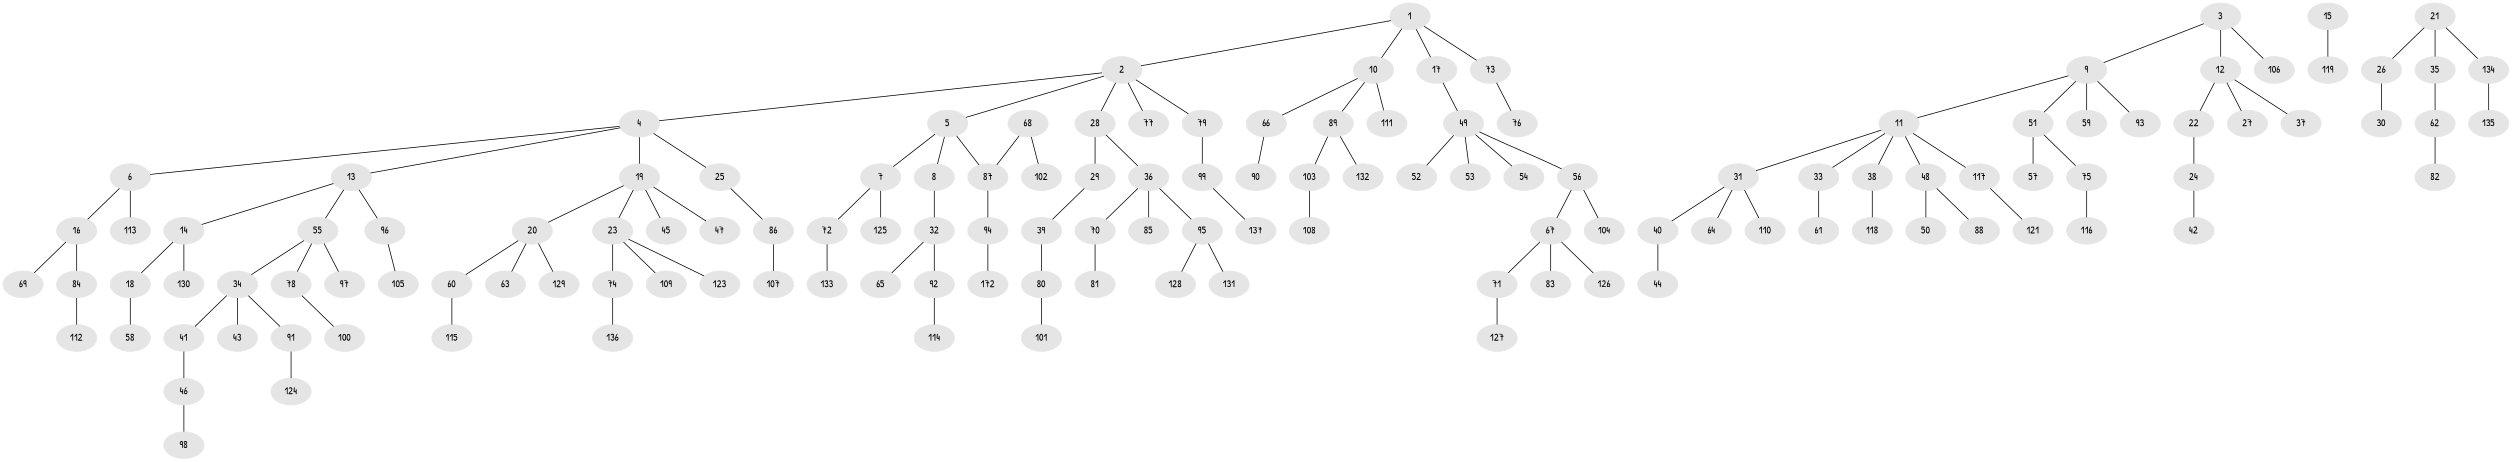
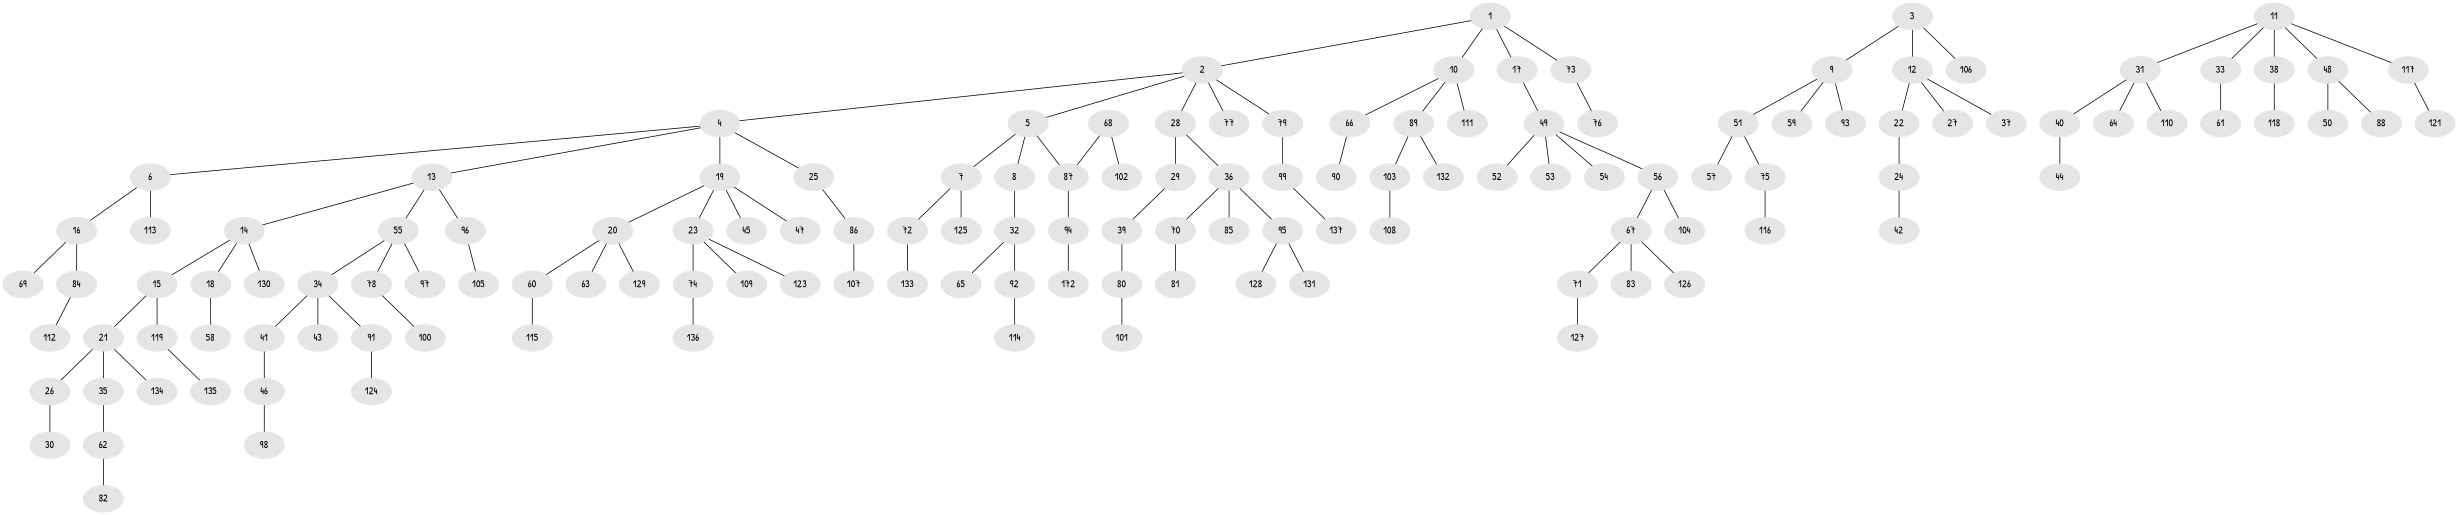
  graph {
    fontname="Patrick Hand"
    node [color=gray90 fontname="Patrick Hand" style=filled]
    edge [fontname="Patrick Hand"]
    1
    2
    10
    17
    73
    4
    5
    28
    77
    79
    66
    89
    111
    49
    76
    3
    9
    12
    106
    6
    13
    19
    25
    7
    8
    87
    29
    36
    99
    11
    51
    59
    93
    22
    27
    37
    16
    113
    14
    55
    96
    20
    23
    45
    47
    86
    72
    125
    32
    68
    102
    69
    84
    133
    65
    92
    31
    33
    38
    48
    117
    57
    75
    90
    103
    132
    40
    64
    110
    61
    118
    50
    88
    121
    24
    15
    18
    130
    34
    41
    43
    91
    78
    97
    105
    21
    119
    58
    26
    35
    134
    112
    52
    53
    54
    56
    60
    63
    129
    74
    109
    123
    115
    30
    62
    135
    42
    136
    107
    39
    70
    85
    95
    80
    44
    114
    46
    124
    82
    81
    128
    131
    101
    98
    67
    104
    116
    100
    71
    83
    126
    127
    94
    137
    n135 [label=172]
    108
    1 -- 2
    1 -- 10
    1 -- 17
    1 -- 73
    2 -- 4
    2 -- 5
    2 -- 28
    2 -- 77
    2 -- 79
    10 -- 66
    10 -- 89
    10 -- 111
    17 -- 49
    73 -- 76
    4 -- 6
    4 -- 13
    4 -- 19
    4 -- 25
    5 -- 7
    5 -- 8
    5 -- 87
    28 -- 29
    28 -- 36
    79 -- 99
    66 -- 90
    89 -- 103
    89 -- 132
    49 -- 52
    49 -- 53
    49 -- 54
    49 -- 56
    3 -- 9
    3 -- 12
    3 -- 106
-   9 -- 11
    9 -- 51
    9 -- 59
    9 -- 93
    12 -- 22
    12 -- 27
    12 -- 37
    6 -- 16
    6 -- 113
    13 -- 14
    13 -- 55
    13 -- 96
    19 -- 20
    19 -- 23
    19 -- 45
    19 -- 47
    25 -- 86
    7 -- 72
    7 -- 125
    8 -- 32
    87 -- 94
    29 -- 39
    36 -- 70
    36 -- 85
    36 -- 95
    99 -- 137
    11 -- 31
    11 -- 33
    11 -- 38
    11 -- 48
    11 -- 117
    51 -- 57
    51 -- 75
    22 -- 24
    16 -- 69
    16 -- 84
+   14 -- 15
    14 -- 18
    14 -- 130
    55 -- 34
    55 -- 78
    55 -- 97
    96 -- 105
    20 -- 60
    20 -- 63
    20 -- 129
    23 -- 74
    23 -- 109
    23 -- 123
    86 -- 107
    72 -- 133
    32 -- 65
    32 -- 92
    68 -- 87
    68 -- 102
    84 -- 112
    92 -- 114
    31 -- 40
    31 -- 64
    31 -- 110
    33 -- 61
    38 -- 118
    48 -- 50
    48 -- 88
    117 -- 121
    75 -- 116
    103 -- 108
    40 -- 44
    24 -- 42
+   15 -- 21
    15 -- 119
    18 -- 58
    34 -- 41
    34 -- 43
    34 -- 91
    41 -- 46
    91 -- 124
    78 -- 100
    21 -- 26
    21 -- 35
    21 -- 134
    26 -- 30
    35 -- 62
-   134 -- 135
+   119 -- 135
    56 -- 67
    56 -- 104
    60 -- 115
    74 -- 136
    62 -- 82
    39 -- 80
    70 -- 81
    95 -- 128
    95 -- 131
    80 -- 101
    46 -- 98
    67 -- 71
    67 -- 83
    67 -- 126
    71 -- 127
    94 -- n135
  }
